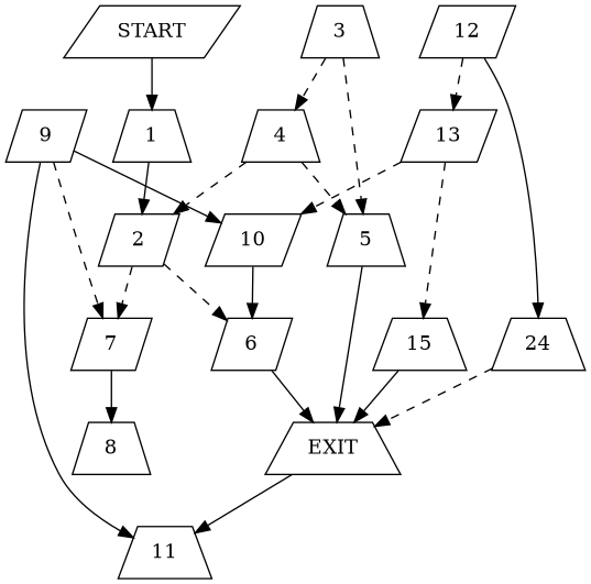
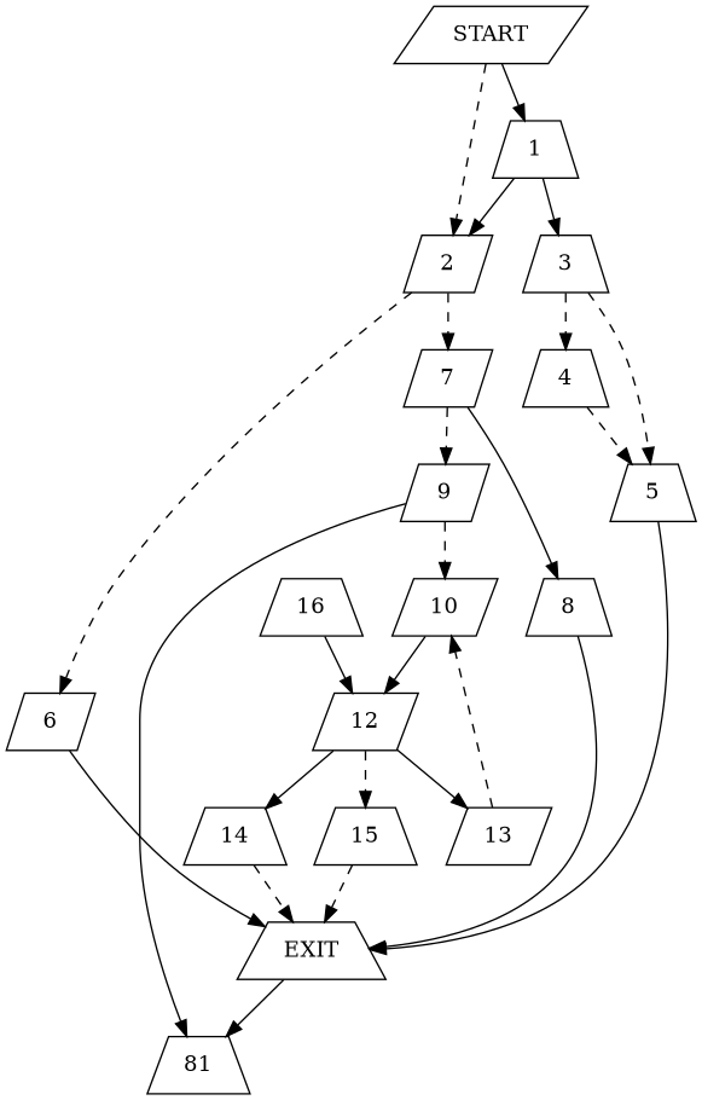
  digraph {
    node [shape=trapezium]
    edge [style=dashed]
    n1 [label=START shape=parallelogram]
    1
    2 [shape=parallelogram]
    3
    n5 [label=EXIT]
-   11
+   11 [label=81]
    6 [shape=parallelogram]
    7 [shape=parallelogram]
    4
    5
    8
    9 [shape=parallelogram]
    10 [shape=parallelogram]
    12 [shape=parallelogram]
    13 [shape=parallelogram]
-   14 [label=24]
+   14
    15
+   16
    n1 -> 1 [style=solid]
    1 -> 2 [style=solid]
+   1 -> 3 [style=solid]
    2 -> 6
    2 -> 7
    3 -> 4
    3 -> 5
    n5 -> 11 [style=solid]
    6 -> n5 [style=solid]
    7 -> 8 [style=solid]
-   9 -> 7
-   4 -> 2
+   7 -> 9
+   n1 -> 2
    4 -> 5
    5 -> n5 [style=solid]
+   8 -> n5 [style=solid]
    9 -> 11 [style=solid]
-   9 -> 10 [style=solid]
-   10 -> 6 [style=solid]
-   12 -> 13
+   9 -> 10
+   10 -> 12 [style=solid]
+   12 -> 13 [style=solid]
    12 -> 14 [style=solid]
    13 -> 10
-   13 -> 15
+   12 -> 15
    14 -> n5
-   15 -> n5 [style=solid]
+   15 -> n5
+   16 -> 12 [style=solid]
  }
